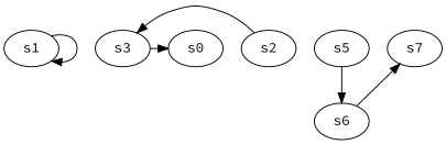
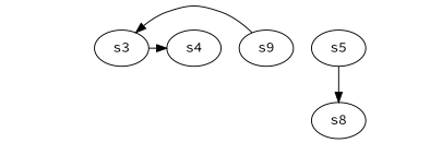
  digraph {
    fontname="Source Code Pro"
    node [fontname="Source Code Pro" player=1]
    edge [fontname="Source Code Pro"]
-   s1
    s3
-   s2 [player=0]
-   s4 [player=0 label=s0]
+   s2 [player=0 label=s9]
+   s4 [player=0]
    s5
-   s6 [player=0]
-   s7
-   s1 -> s1 [constraint="time % 2 == 0"]
+   s6 [player=0 label=s8]
    s3 -> s4 [constraint="time == 11 || time == 13 || time == 14 || time == 15 || time == 18"]
    s2 -> s3 [constraint="time == 11"]
    s5 -> s6
-   s6 -> s7 [constraint="time == 4 || time == 16"]
  }
